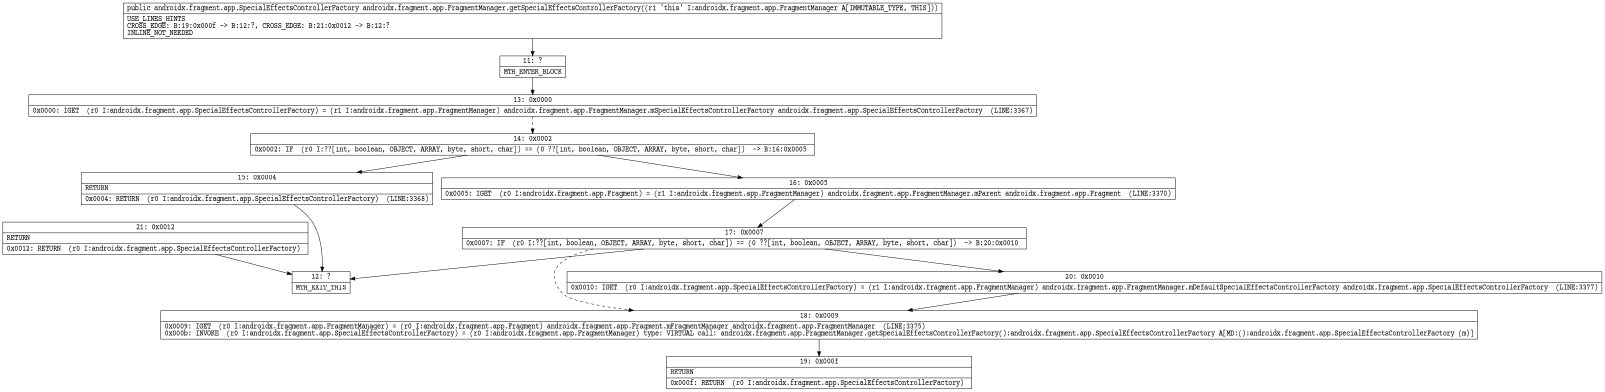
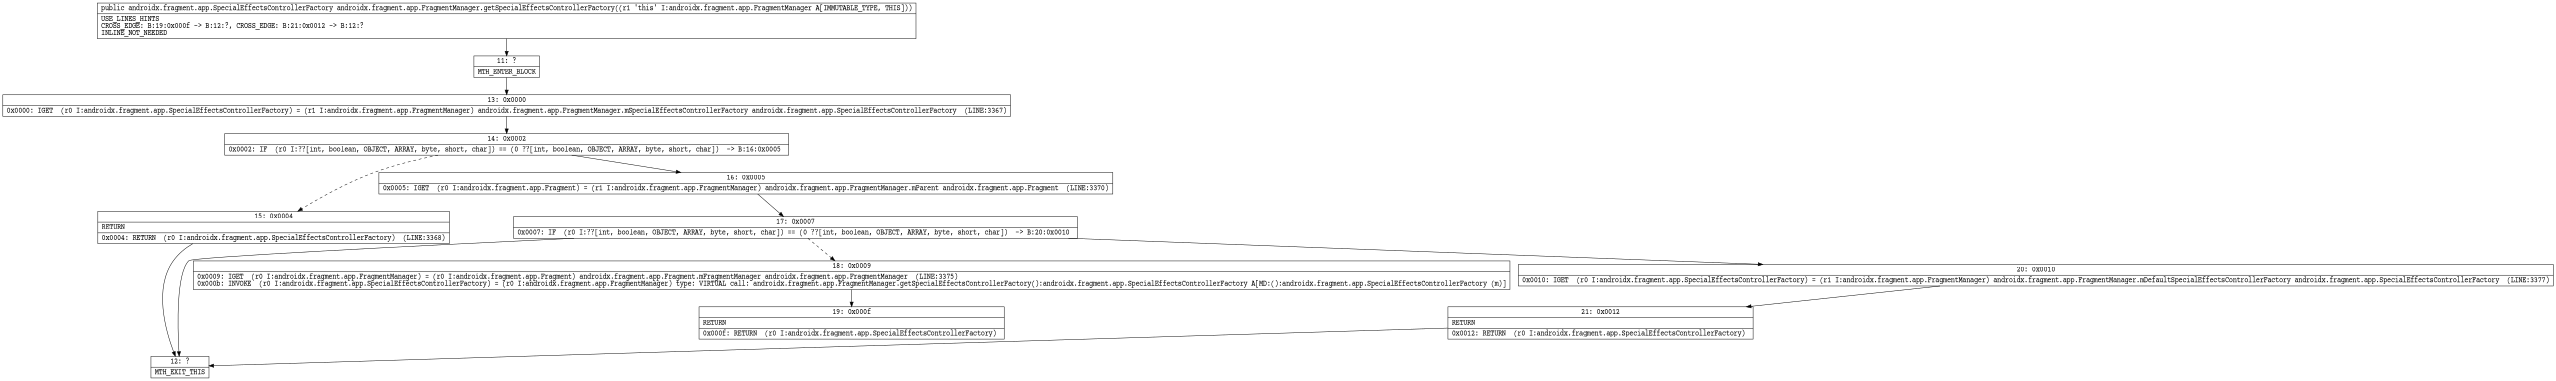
  digraph {
    fontname="Courier Prime"
    node [fontname="Courier Prime" shape=record]
    edge [fontname="Courier Prime"]
    n1 [label="{11\:\ ?|MTH_ENTER_BLOCK\l}"]
    n2 [label="{13\:\ 0x0000|0x0000: IGET  (r0 I:androidx.fragment.app.SpecialEffectsControllerFactory) = (r1 I:androidx.fragment.app.FragmentManager) androidx.fragment.app.FragmentManager.mSpecialEffectsControllerFactory androidx.fragment.app.SpecialEffectsControllerFactory  (LINE:3367)\l}"]
    n3 [label="{14\:\ 0x0002|0x0002: IF  (r0 I:??[int, boolean, OBJECT, ARRAY, byte, short, char]) == (0 ??[int, boolean, OBJECT, ARRAY, byte, short, char])  \-\> B:16:0x0005 \l}"]
    n4 [label="{15\:\ 0x0004|RETURN\l|0x0004: RETURN  (r0 I:androidx.fragment.app.SpecialEffectsControllerFactory)  (LINE:3368)\l}"]
    n5 [label="{16\:\ 0x0005|0x0005: IGET  (r0 I:androidx.fragment.app.Fragment) = (r1 I:androidx.fragment.app.FragmentManager) androidx.fragment.app.FragmentManager.mParent androidx.fragment.app.Fragment  (LINE:3370)\l}"]
    n6 [label="{12\:\ ?|MTH_EXIT_THIS\l}"]
    n7 [label="{17\:\ 0x0007|0x0007: IF  (r0 I:??[int, boolean, OBJECT, ARRAY, byte, short, char]) == (0 ??[int, boolean, OBJECT, ARRAY, byte, short, char])  \-\> B:20:0x0010 \l}"]
    n8 [label="{18\:\ 0x0009|0x0009: IGET  (r0 I:androidx.fragment.app.FragmentManager) = (r0 I:androidx.fragment.app.Fragment) androidx.fragment.app.Fragment.mFragmentManager androidx.fragment.app.FragmentManager  (LINE:3375)\l0x000b: INVOKE  (r0 I:androidx.fragment.app.SpecialEffectsControllerFactory) = (r0 I:androidx.fragment.app.FragmentManager) type: VIRTUAL call: androidx.fragment.app.FragmentManager.getSpecialEffectsControllerFactory():androidx.fragment.app.SpecialEffectsControllerFactory A[MD:():androidx.fragment.app.SpecialEffectsControllerFactory (m)]\l}"]
    n9 [label="{20\:\ 0x0010|0x0010: IGET  (r0 I:androidx.fragment.app.SpecialEffectsControllerFactory) = (r1 I:androidx.fragment.app.FragmentManager) androidx.fragment.app.FragmentManager.mDefaultSpecialEffectsControllerFactory androidx.fragment.app.SpecialEffectsControllerFactory  (LINE:3377)\l}"]
    n10 [label="{19\:\ 0x000f|RETURN\l|0x000f: RETURN  (r0 I:androidx.fragment.app.SpecialEffectsControllerFactory) \l}"]
    n11 [label="{21\:\ 0x0012|RETURN\l|0x0012: RETURN  (r0 I:androidx.fragment.app.SpecialEffectsControllerFactory) \l}"]
    n12 [label="{public androidx.fragment.app.SpecialEffectsControllerFactory androidx.fragment.app.FragmentManager.getSpecialEffectsControllerFactory((r1 'this' I:androidx.fragment.app.FragmentManager A[IMMUTABLE_TYPE, THIS]))  | USE_LINES_HINTS\lCROSS_EDGE: B:19:0x000f \-\> B:12:?, CROSS_EDGE: B:21:0x0012 \-\> B:12:?\lINLINE_NOT_NEEDED\l}"]
    n1 -> n2
-   n2 -> n3 [style=dashed]
-   n3 -> n4 [style=solid]
+   n2 -> n3
+   n3 -> n4 [style=dashed]
    n3 -> n5
    n4 -> n6
    n5 -> n7
    n7 -> n6
    n7 -> n8 [style=dashed]
    n7 -> n9
    n8 -> n10
-   n9 -> n8
+   n9 -> n11
    n11 -> n6
    n12 -> n1
  }
